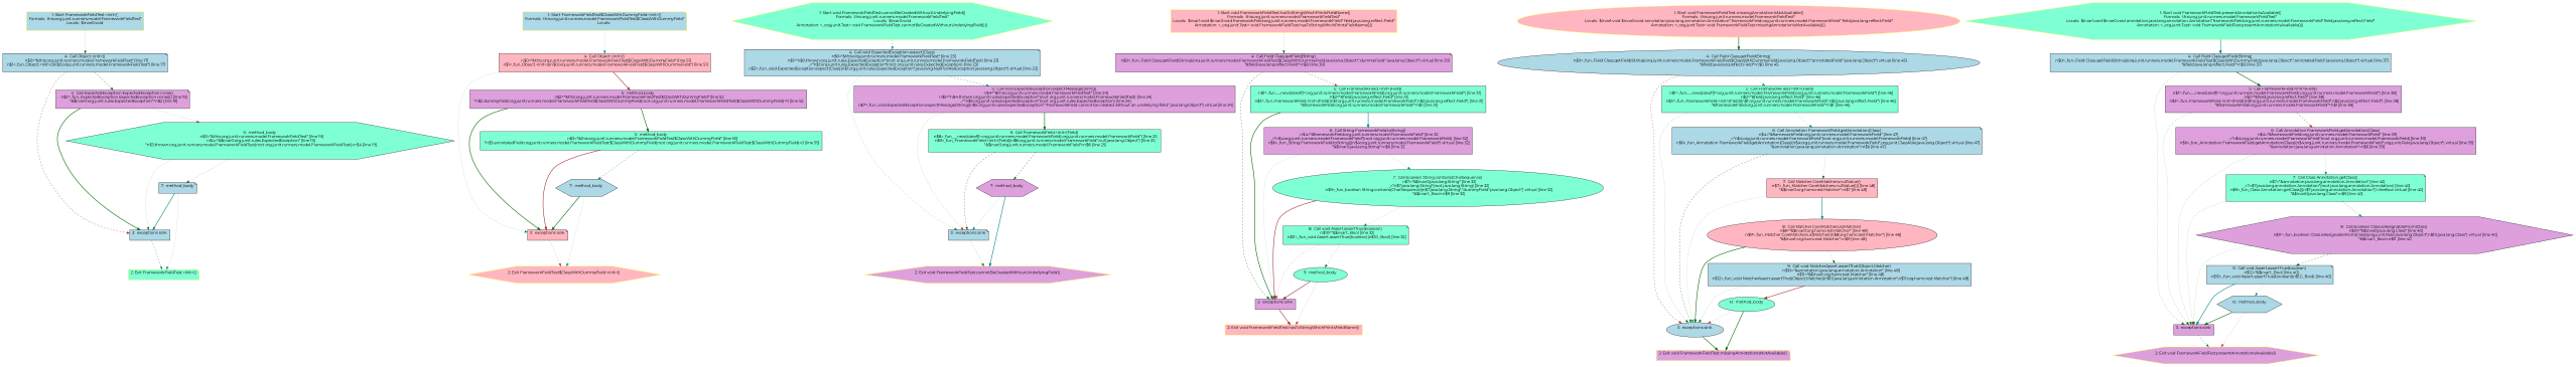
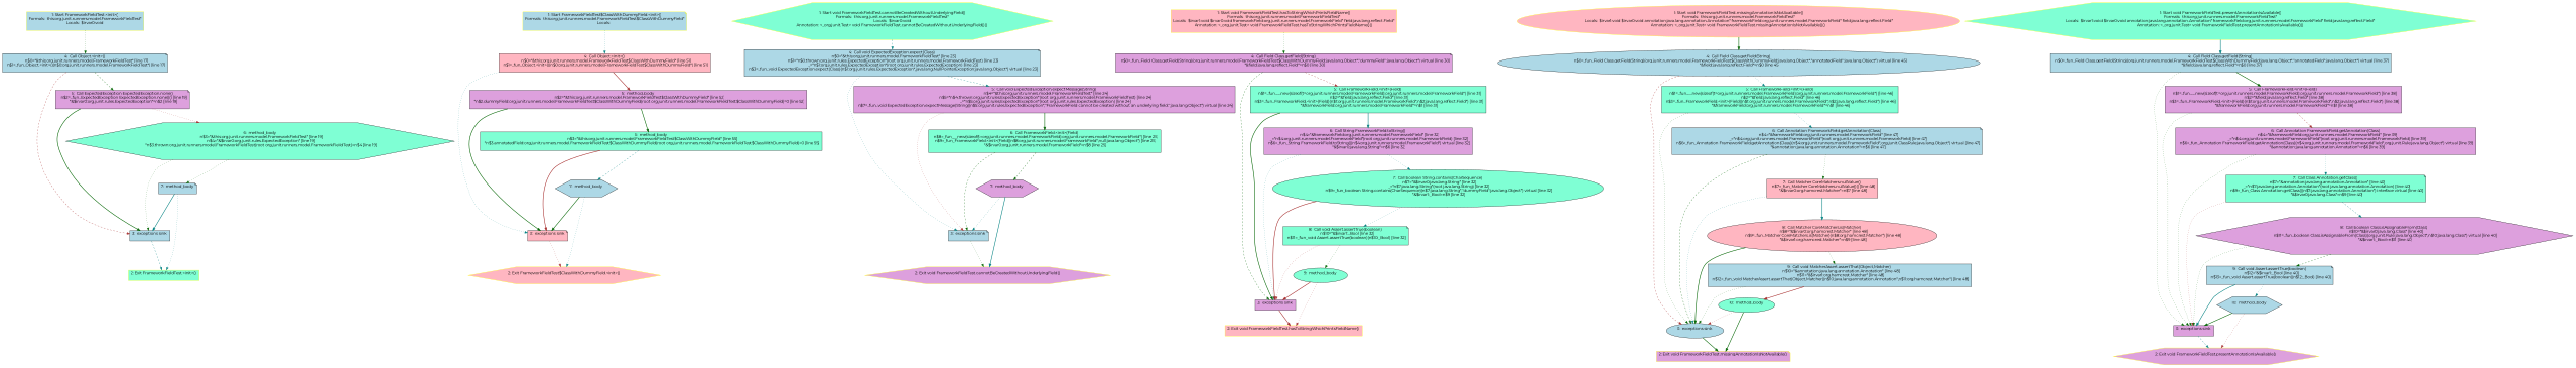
  digraph {
    fontname=Montserrat
    node [style=filled fillcolor=lightblue shape=box fontname=Montserrat]
    edge [color=darkgreen style=dotted fontname=Montserrat]
    n1 [color=yellow label="1: Start FrameworkFieldTest.<init>()\nFormals:  this:org.junit.runners.model.FrameworkFieldTest*\nLocals:  $irvar0:void \n  "]
    n2 [label="4:  Call Object.<init>() \n   n$0=*&this:org.junit.runners.model.FrameworkFieldTest* [line 17]\n  n$1=_fun_Object.<init>()(n$0:org.junit.runners.model.FrameworkFieldTest*) [line 17]\n " shape=note]
    n3 [label="3:  exceptions sink \n  "]
    n4 [label="5:  Call ExpectedException ExpectedException.none() \n   n$2=_fun_ExpectedException ExpectedException.none()() [line 19]\n  *&$irvar0:org.junit.rules.ExpectedException*=n$2 [line 19]\n " shape=note fillcolor=plum]
-   n5 [color=yellow label="2: Exit FrameworkFieldTest.<init>() \n  " fillcolor=aquamarine shape=note]
+   n5 [color=yellow label="2: Exit FrameworkFieldTest.<init>() \n  " fillcolor=aquamarine]
    n6 [label="6:  method_body \n   n$3=*&this:org.junit.runners.model.FrameworkFieldTest* [line 19]\n  n$4=*&$irvar0:org.junit.rules.ExpectedException* [line 19]\n  *n$3.thrown:org.junit.runners.model.FrameworkFieldTest(root org.junit.runners.model.FrameworkFieldTest)=n$4 [line 19]\n " shape=hexagon fillcolor=aquamarine]
    n7 [label="7:  method_body \n  " shape=note]
    n8 [color=yellow label="1: Start FrameworkFieldTest$ClassWithDummyField.<init>()\nFormals:  this:org.junit.runners.model.FrameworkFieldTest$ClassWithDummyField*\nLocals:  \n  " shape=note]
    n9 [label="4:  Call Object.<init>() \n   n$0=*&this:org.junit.runners.model.FrameworkFieldTest$ClassWithDummyField* [line 51]\n  n$1=_fun_Object.<init>()(n$0:org.junit.runners.model.FrameworkFieldTest$ClassWithDummyField*) [line 51]\n " fillcolor=lightpink]
    n10 [label="3:  exceptions sink \n  " shape=note fillcolor=lightpink]
    n11 [label="5:  method_body \n   n$2=*&this:org.junit.runners.model.FrameworkFieldTest$ClassWithDummyField* [line 52]\n  *n$2.dummyField:org.junit.runners.model.FrameworkFieldTest$ClassWithDummyField(root org.junit.runners.model.FrameworkFieldTest$ClassWithDummyField)=0 [line 52]\n " fillcolor=plum]
    n12 [color=yellow label="2: Exit FrameworkFieldTest$ClassWithDummyField.<init>() \n  " fillcolor=lightpink shape=hexagon]
    n13 [label="6:  method_body \n   n$3=*&this:org.junit.runners.model.FrameworkFieldTest$ClassWithDummyField* [line 55]\n  *n$3.annotatedField:org.junit.runners.model.FrameworkFieldTest$ClassWithDummyField(root org.junit.runners.model.FrameworkFieldTest$ClassWithDummyField)=0 [line 55]\n " fillcolor=aquamarine]
    n14 [label="7:  method_body \n  " shape=hexagon]
    n15 [color=yellow label="1: Start void FrameworkFieldTest.cannotBeCreatedWithoutUnderlyingField()\nFormals:  this:org.junit.runners.model.FrameworkFieldTest*\nLocals:  $irvar0:void\nAnnotation: <_org.junit.Test> void FrameworkFieldTest.cannotBeCreatedWithoutUnderlyingField()() \n  " fillcolor=aquamarine shape=hexagon]
    n16 [label="4:  Call void ExpectedException.expect(Class) \n   n$0=*&this:org.junit.runners.model.FrameworkFieldTest* [line 23]\n  n$1=*n$0.thrown:org.junit.rules.ExpectedException*(root org.junit.runners.model.FrameworkFieldTest) [line 23]\n  _=*n$1:org.junit.rules.ExpectedException*(root org.junit.rules.ExpectedException) [line 23]\n  n$3=_fun_void ExpectedException.expect(Class)(n$1:org.junit.rules.ExpectedException*,java.lang.NullPointerException:java.lang.Object*) virtual [line 23]\n " shape=note]
    n17 [label="3:  exceptions sink \n  " shape=note]
    n18 [label="5:  Call void ExpectedException.expectMessage(String) \n   n$4=*&this:org.junit.runners.model.FrameworkFieldTest* [line 24]\n  n$5=*n$4.thrown:org.junit.rules.ExpectedException*(root org.junit.runners.model.FrameworkFieldTest) [line 24]\n  _=*n$5:org.junit.rules.ExpectedException*(root org.junit.rules.ExpectedException) [line 24]\n  n$7=_fun_void ExpectedException.expectMessage(String)(n$5:org.junit.rules.ExpectedException*,\"FrameworkField cannot be created without an underlying field.\":java.lang.Object*) virtual [line 24]\n " fillcolor=plum]
    n19 [color=yellow label="2: Exit void FrameworkFieldTest.cannotBeCreatedWithoutUnderlyingField() \n  " fillcolor=plum shape=hexagon]
    n20 [label="6:  Call FrameworkField.<init>(Field) \n   n$8=_fun___new(sizeof(t=org.junit.runners.model.FrameworkField):org.junit.runners.model.FrameworkField*) [line 25]\n  n$9=_fun_FrameworkField.<init>(Field)(n$8:org.junit.runners.model.FrameworkField*,null:java.lang.Object*) [line 25]\n  *&$irvar0:org.junit.runners.model.FrameworkField*=n$8 [line 25]\n " fillcolor=aquamarine]
    n21 [label="7:  method_body \n  " shape=hexagon fillcolor=plum]
    n22 [color=yellow label="1: Start void FrameworkFieldTest.hasToStringWhichPrintsFieldName()\nFormals:  this:org.junit.runners.model.FrameworkFieldTest*\nLocals:  $irvar1:void $irvar0:void frameworkField:org.junit.runners.model.FrameworkField* field:java.lang.reflect.Field*\nAnnotation: <_org.junit.Test> void FrameworkFieldTest.hasToStringWhichPrintsFieldName()() \n  " fillcolor=lightpink]
    n23 [label="4:  Call Field Class.getField(String) \n   n$0=_fun_Field Class.getField(String)(org.junit.runners.model.FrameworkFieldTest$ClassWithDummyField:java.lang.Object*,\"dummyField\":java.lang.Object*) virtual [line 30]\n  *&field:java.lang.reflect.Field*=n$0 [line 30]\n " shape=note fillcolor=plum]
    n24 [label="3:  exceptions sink \n  " fillcolor=plum]
    n25 [label="5:  Call FrameworkField.<init>(Field) \n   n$1=_fun___new(sizeof(t=org.junit.runners.model.FrameworkField):org.junit.runners.model.FrameworkField*) [line 31]\n  n$2=*&field:java.lang.reflect.Field* [line 31]\n  n$3=_fun_FrameworkField.<init>(Field)(n$1:org.junit.runners.model.FrameworkField*,n$2:java.lang.reflect.Field*) [line 31]\n  *&frameworkField:org.junit.runners.model.FrameworkField*=n$1 [line 31]\n " fillcolor=aquamarine]
    n26 [color=yellow label="2: Exit void FrameworkFieldTest.hasToStringWhichPrintsFieldName() \n  " fillcolor=lightpink]
    n27 [label="6:  Call String FrameworkField.toString() \n   n$4=*&frameworkField:org.junit.runners.model.FrameworkField* [line 32]\n  _=*n$4:org.junit.runners.model.FrameworkField*(root org.junit.runners.model.FrameworkField) [line 32]\n  n$6=_fun_String FrameworkField.toString()(n$4:org.junit.runners.model.FrameworkField*) virtual [line 32]\n  *&$irvar0:java.lang.String*=n$6 [line 32]\n " fillcolor=plum]
    n28 [label="7:  Call boolean String.contains(CharSequence) \n   n$7=*&$irvar0:java.lang.String* [line 32]\n  _=*n$7:java.lang.String*(root java.lang.String) [line 32]\n  n$9=_fun_boolean String.contains(CharSequence)(n$7:java.lang.String*,\"dummyField\":java.lang.Object*) virtual [line 32]\n  *&$irvar1:_Bool=n$9 [line 32]\n " shape=ellipse fillcolor=aquamarine]
    n29 [label="8:  Call void Assert.assertTrue(boolean) \n   n$10=*&$irvar1:_Bool [line 32]\n  n$11=_fun_void Assert.assertTrue(boolean)(n$10:_Bool) [line 32]\n " shape=note fillcolor=aquamarine]
    n30 [label="9:  method_body \n  " shape=ellipse fillcolor=aquamarine]
    n31 [color=yellow label="1: Start void FrameworkFieldTest.missingAnnotationIsNotAvailable()\nFormals:  this:org.junit.runners.model.FrameworkFieldTest*\nLocals:  $irvar1:void $irvar0:void annotation:java.lang.annotation.Annotation* frameworkField:org.junit.runners.model.FrameworkField* field:java.lang.reflect.Field*\nAnnotation: <_org.junit.Test> void FrameworkFieldTest.missingAnnotationIsNotAvailable()() \n  " fillcolor=lightpink shape=ellipse]
    n32 [label="4:  Call Field Class.getField(String) \n   n$0=_fun_Field Class.getField(String)(org.junit.runners.model.FrameworkFieldTest$ClassWithDummyField:java.lang.Object*,\"annotatedField\":java.lang.Object*) virtual [line 45]\n  *&field:java.lang.reflect.Field*=n$0 [line 45]\n " shape=ellipse]
    n33 [label="3:  exceptions sink \n  " shape=ellipse]
    n34 [label="5:  Call FrameworkField.<init>(Field) \n   n$1=_fun___new(sizeof(t=org.junit.runners.model.FrameworkField):org.junit.runners.model.FrameworkField*) [line 46]\n  n$2=*&field:java.lang.reflect.Field* [line 46]\n  n$3=_fun_FrameworkField.<init>(Field)(n$1:org.junit.runners.model.FrameworkField*,n$2:java.lang.reflect.Field*) [line 46]\n  *&frameworkField:org.junit.runners.model.FrameworkField*=n$1 [line 46]\n " fillcolor=aquamarine]
    n35 [color=yellow label="2: Exit void FrameworkFieldTest.missingAnnotationIsNotAvailable() \n  " fillcolor=plum shape=note]
    n36 [label="6:  Call Annotation FrameworkField.getAnnotation(Class) \n   n$4=*&frameworkField:org.junit.runners.model.FrameworkField* [line 47]\n  _=*n$4:org.junit.runners.model.FrameworkField*(root org.junit.runners.model.FrameworkField) [line 47]\n  n$6=_fun_Annotation FrameworkField.getAnnotation(Class)(n$4:org.junit.runners.model.FrameworkField*,org.junit.ClassRule:java.lang.Object*) virtual [line 47]\n  *&annotation:java.lang.annotation.Annotation*=n$6 [line 47]\n " shape=note]
    n37 [label="7:  Call Matcher CoreMatchers.nullValue() \n   n$7=_fun_Matcher CoreMatchers.nullValue()() [line 48]\n  *&$irvar0:org.hamcrest.Matcher*=n$7 [line 48]\n " fillcolor=lightpink]
    n38 [label="8:  Call Matcher CoreMatchers.is(Matcher) \n   n$8=*&$irvar0:org.hamcrest.Matcher* [line 48]\n  n$9=_fun_Matcher CoreMatchers.is(Matcher)(n$8:org.hamcrest.Matcher*) [line 48]\n  *&$irvar1:org.hamcrest.Matcher*=n$9 [line 48]\n " shape=ellipse fillcolor=lightpink]
    n39 [label="9:  Call void MatcherAssert.assertThat(Object,Matcher) \n   n$10=*&annotation:java.lang.annotation.Annotation* [line 48]\n  n$11=*&$irvar1:org.hamcrest.Matcher* [line 48]\n  n$12=_fun_void MatcherAssert.assertThat(Object,Matcher)(n$10:java.lang.annotation.Annotation*,n$11:org.hamcrest.Matcher*) [line 48]\n "]
    n40 [label="10:  method_body \n  " shape=ellipse fillcolor=aquamarine]
    n41 [color=yellow label="1: Start void FrameworkFieldTest.presentAnnotationIsAvailable()\nFormals:  this:org.junit.runners.model.FrameworkFieldTest*\nLocals:  $irvar1:void $irvar0:void annotation:java.lang.annotation.Annotation* frameworkField:org.junit.runners.model.FrameworkField* field:java.lang.reflect.Field*\nAnnotation: <_org.junit.Test> void FrameworkFieldTest.presentAnnotationIsAvailable()() \n  " fillcolor=aquamarine shape=hexagon]
    n42 [label="4:  Call Field Class.getField(String) \n   n$0=_fun_Field Class.getField(String)(org.junit.runners.model.FrameworkFieldTest$ClassWithDummyField:java.lang.Object*,\"annotatedField\":java.lang.Object*) virtual [line 37]\n  *&field:java.lang.reflect.Field*=n$0 [line 37]\n "]
    n43 [label="3:  exceptions sink \n  " fillcolor=plum]
    n44 [label="5:  Call FrameworkField.<init>(Field) \n   n$1=_fun___new(sizeof(t=org.junit.runners.model.FrameworkField):org.junit.runners.model.FrameworkField*) [line 38]\n  n$2=*&field:java.lang.reflect.Field* [line 38]\n  n$3=_fun_FrameworkField.<init>(Field)(n$1:org.junit.runners.model.FrameworkField*,n$2:java.lang.reflect.Field*) [line 38]\n  *&frameworkField:org.junit.runners.model.FrameworkField*=n$1 [line 38]\n " fillcolor=plum]
    n45 [color=yellow label="2: Exit void FrameworkFieldTest.presentAnnotationIsAvailable() \n  " fillcolor=plum shape=hexagon]
    n46 [label="6:  Call Annotation FrameworkField.getAnnotation(Class) \n   n$4=*&frameworkField:org.junit.runners.model.FrameworkField* [line 39]\n  _=*n$4:org.junit.runners.model.FrameworkField*(root org.junit.runners.model.FrameworkField) [line 39]\n  n$6=_fun_Annotation FrameworkField.getAnnotation(Class)(n$4:org.junit.runners.model.FrameworkField*,org.junit.Rule:java.lang.Object*) virtual [line 39]\n  *&annotation:java.lang.annotation.Annotation*=n$6 [line 39]\n " fillcolor=plum]
    n47 [label="7:  Call Class Annotation.getClass() \n   n$7=*&annotation:java.lang.annotation.Annotation* [line 40]\n  _=*n$7:java.lang.annotation.Annotation*(root java.lang.annotation.Annotation) [line 40]\n  n$9=_fun_Class Annotation.getClass()(n$7:java.lang.annotation.Annotation*) interface virtual [line 40]\n  *&$irvar0:java.lang.Class*=n$9 [line 40]\n " shape=note fillcolor=aquamarine]
    n48 [label="8:  Call boolean Class.isAssignableFrom(Class) \n   n$10=*&$irvar0:java.lang.Class* [line 40]\n  n$11=_fun_boolean Class.isAssignableFrom(Class)(org.junit.Rule:java.lang.Object*,n$10:java.lang.Class*) virtual [line 40]\n  *&$irvar1:_Bool=n$11 [line 40]\n " shape=hexagon fillcolor=plum]
    n49 [label="9:  Call void Assert.assertTrue(boolean) \n   n$12=*&$irvar1:_Bool [line 40]\n  n$13=_fun_void Assert.assertTrue(boolean)(n$12:_Bool) [line 40]\n " shape=note]
    n50 [label="10:  method_body \n  " shape=hexagon]
    n1 -> n2
    n2 -> n3 [color=brown style=dashed]
    n2 -> n4 [style=dashed]
    n3 -> n5 [color=teal style=dashed]
    n4 -> n3 [style=bold]
    n4 -> n6 [color=brown]
    n6 -> n3
    n6 -> n7
    n7 -> n3 [color=teal style=bold]
    n7 -> n5 [color=teal]
    n8 -> n9 [color=teal]
    n9 -> n10 [color=teal]
    n9 -> n11 [color=brown style=bold]
    n10 -> n12 [color=brown]
    n11 -> n10 [style=bold]
    n11 -> n13 [style=bold]
    n13 -> n10 [color=brown style=bold]
    n13 -> n14 [color=teal style=dashed]
    n14 -> n10 [style=bold]
    n14 -> n12 [color=teal]
    n15 -> n16 [color=teal style=dashed]
    n16 -> n17 [color=teal]
    n16 -> n18 [color=teal style=dashed]
    n17 -> n19
    n18 -> n17 [color=brown]
    n18 -> n20 [style=bold]
    n20 -> n17 [style=dashed]
    n20 -> n21 [style=dashed]
    n21 -> n17 [color=teal]
    n21 -> n19 [color=teal style=bold]
    n22 -> n23
    n23 -> n24 [style=dashed]
    n23 -> n25 [color=brown style=dashed]
    n24 -> n26 [color=brown style=bold]
    n25 -> n24 [style=bold]
    n25 -> n27 [color=teal style=bold]
    n27 -> n24 [color=teal]
    n27 -> n28 [color=teal]
    n28 -> n24 [color=brown style=bold]
    n28 -> n29 [color=teal]
    n29 -> n24 [color=brown]
    n29 -> n30
    n30 -> n24 [color=brown style=bold]
    n30 -> n26 [color=brown]
    n31 -> n32 [style=bold]
    n32 -> n33 [color=brown style=dashed]
    n32 -> n34 [color=teal]
    n33 -> n35 [style=bold]
    n34 -> n33
    n34 -> n36 [color=teal]
    n36 -> n33 [style=dashed]
    n36 -> n37
    n37 -> n33 [color=teal]
    n37 -> n38 [color=teal style=bold]
    n38 -> n33 [style=bold]
    n38 -> n39
    n39 -> n33
    n39 -> n40 [color=brown style=bold]
    n40 -> n33 [color=brown]
    n40 -> n35 [style=bold]
    n41 -> n42 [color=teal style=bold]
    n42 -> n43
    n42 -> n44 [style=bold]
    n43 -> n45 [color=teal style=dashed]
    n44 -> n43
    n44 -> n46 [color=brown style=dashed]
    n46 -> n43
    n46 -> n47 [color=teal]
    n47 -> n43 [color=brown]
    n47 -> n48 [color=teal style=dashed]
    n48 -> n43
    n48 -> n49 [style=dashed]
    n49 -> n43 [color=teal style=bold]
    n49 -> n50 [color=teal]
    n50 -> n43 [style=bold]
    n50 -> n45 [color=brown]
  }
